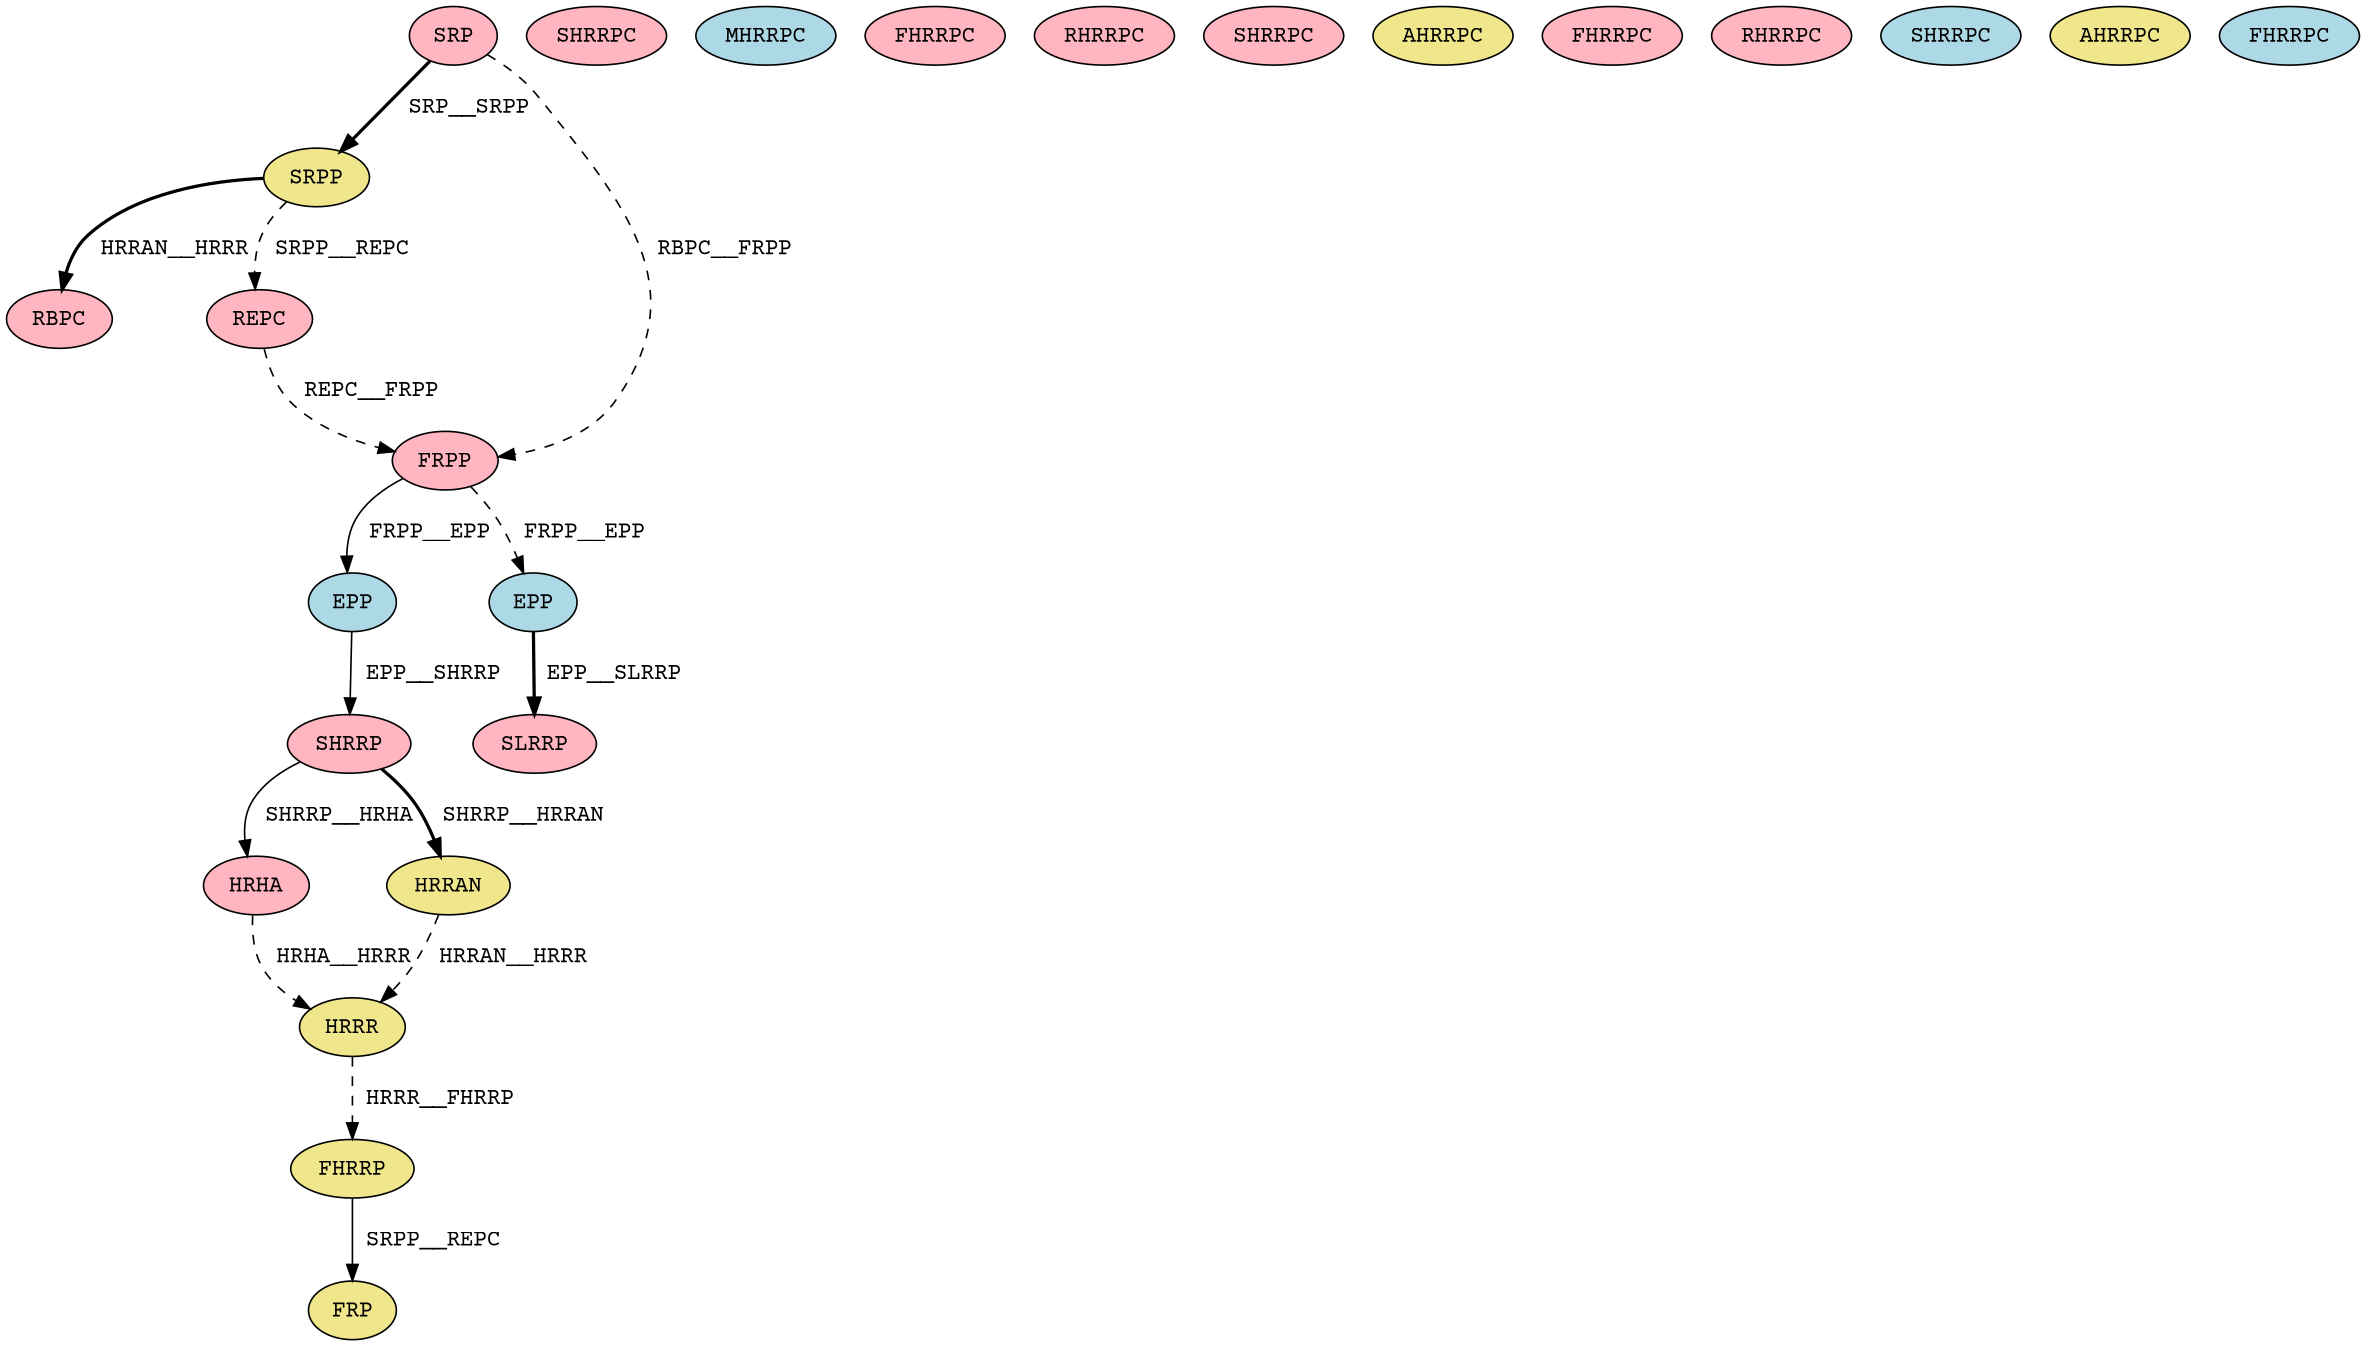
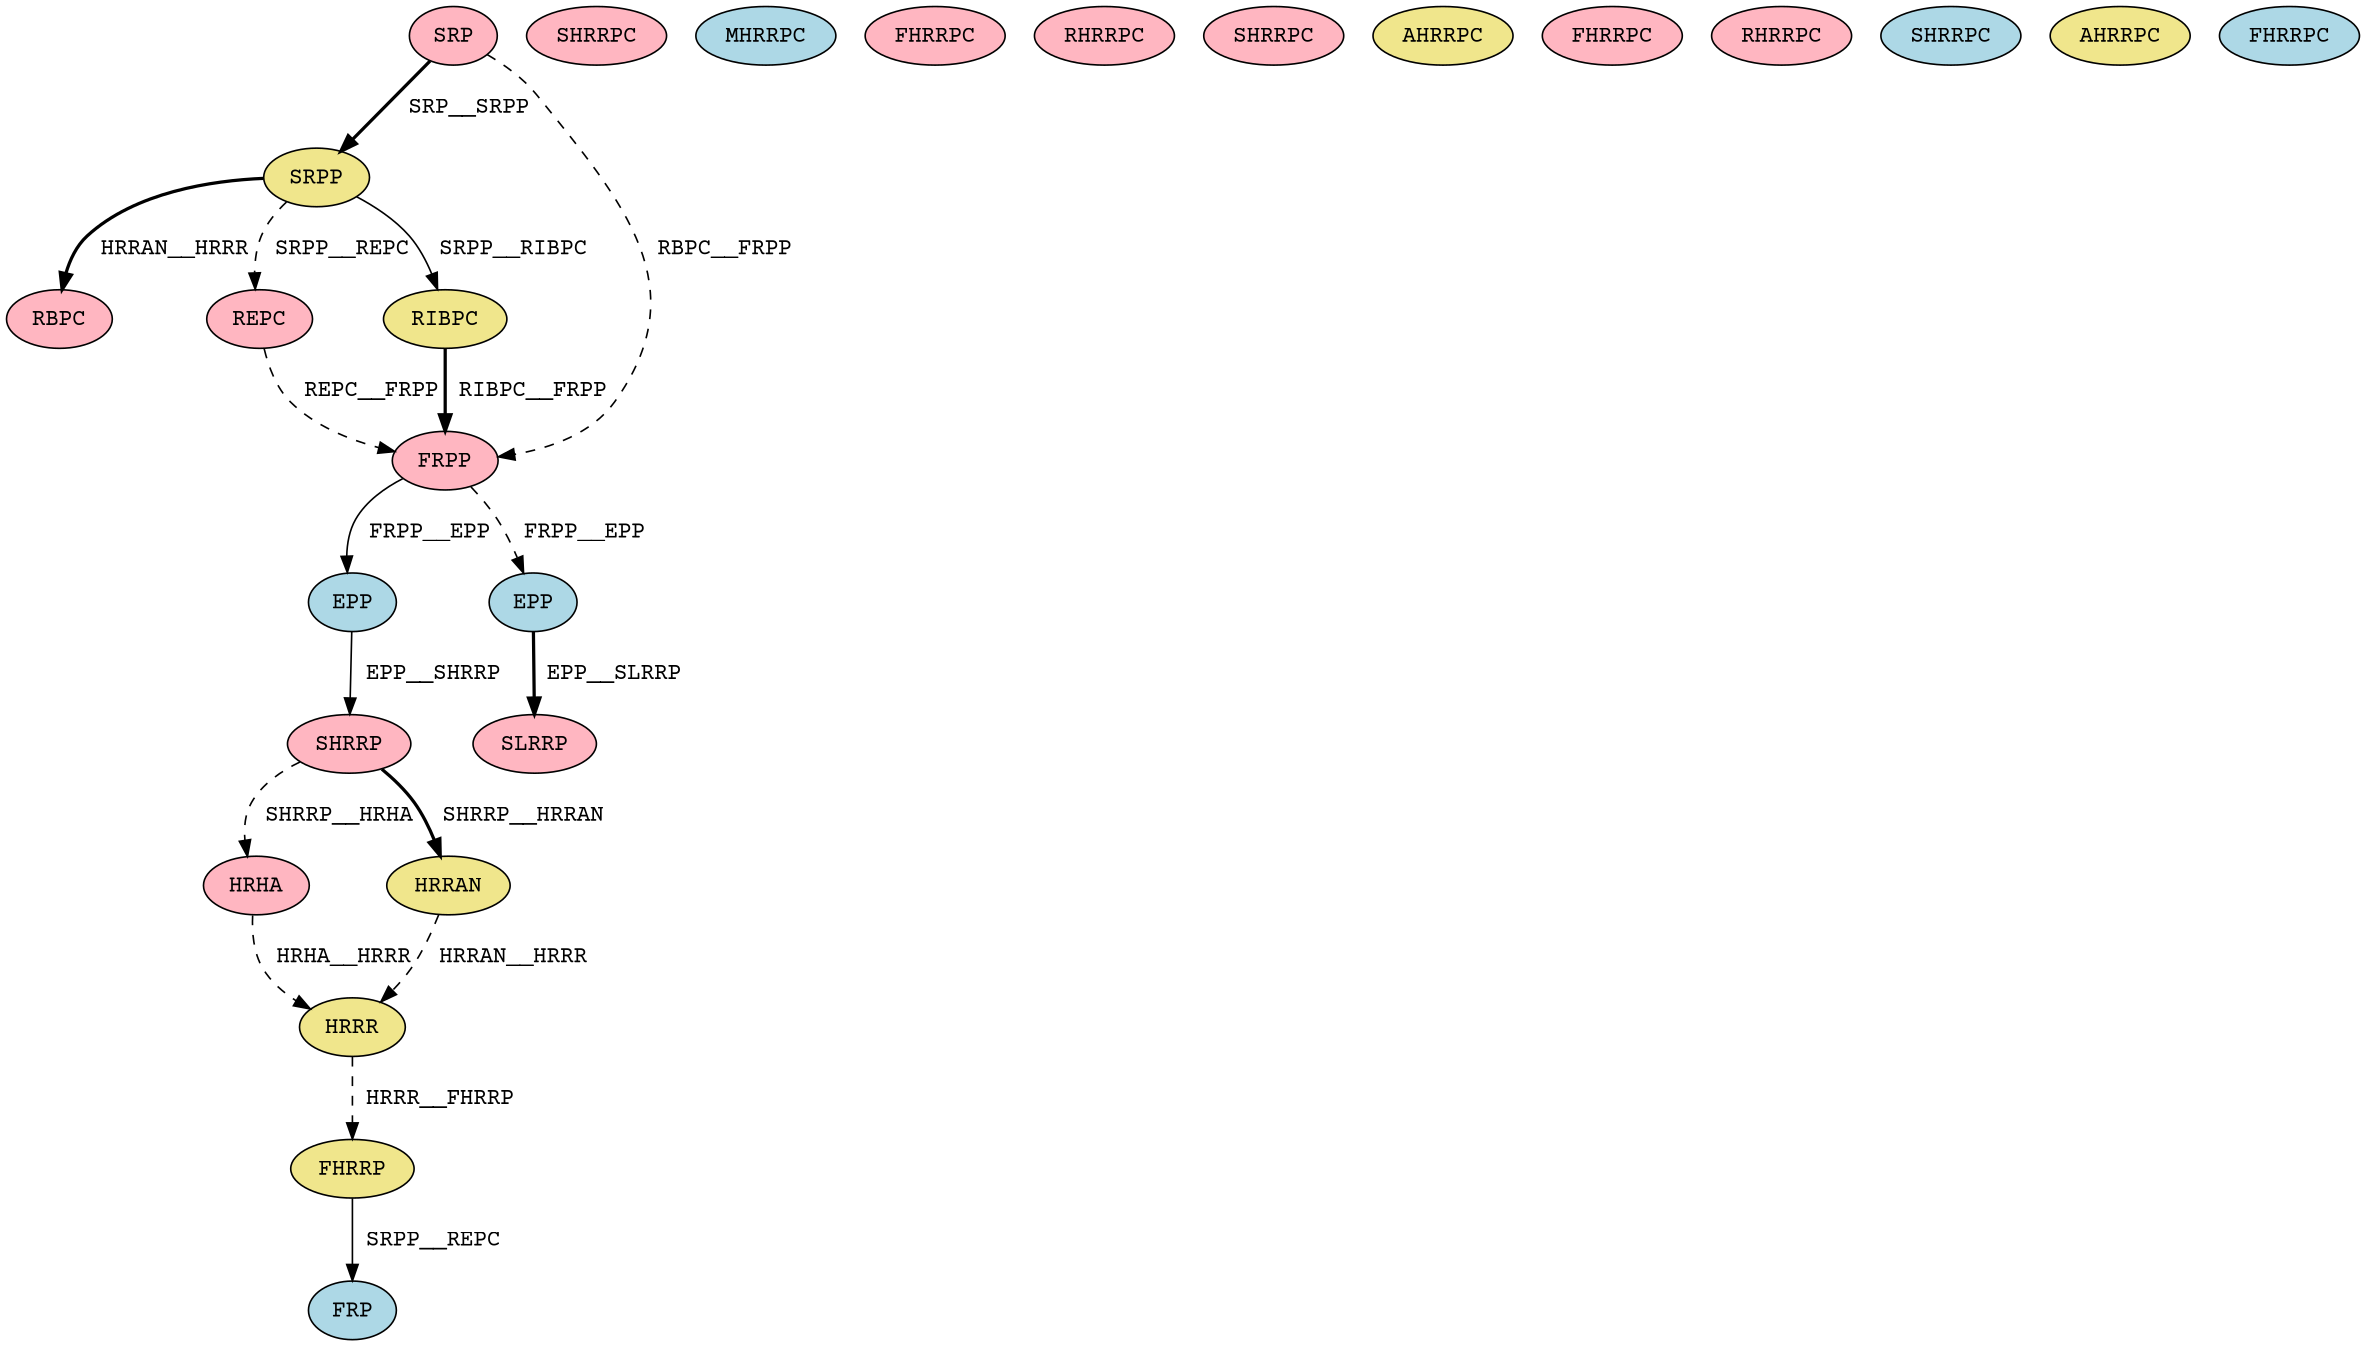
  digraph {
    fontname="Courier Prime"
    node [color=black fillcolor=lightpink fontcolor=black fontname="Courier Prime" style=filled]
    edge [color=black fontcolor=black fontname="Courier Prime" style=dashed]
    n1 [label=SRP]
    n2 [fillcolor=khaki label=SRPP]
    n3 [label=FRPP]
    n4 [label=RBPC]
    n5 [label=REPC]
+   n6 [fillcolor=khaki label=RIBPC]
    n7 [fillcolor=lightblue label=EPP]
    n8 [fillcolor=lightblue label=EPP]
    n9 [label=SHRRP]
    n10 [label=SLRRP]
    n11 [label=HRHA]
    n12 [fillcolor=khaki label=HRRAN]
    n13 [fillcolor=khaki label=HRRR]
    n14 [label=SHRRPC]
    n15 [fillcolor=lightblue label=MHRRPC]
    n16 [fillcolor=khaki label=FHRRP]
    n17 [label=FHRRPC]
    n18 [label=RHRRPC]
    n19 [label=SHRRPC]
    n20 [fillcolor=khaki label=AHRRPC]
    n21 [label=FHRRPC]
    n22 [label=RHRRPC]
    n23 [fillcolor=lightblue label=SHRRPC]
    n24 [fillcolor=khaki label=AHRRPC]
    n25 [fillcolor=lightblue label=FHRRPC]
-   n26 [fillcolor=khaki label=FRP]
+   n26 [fillcolor=lightblue label=FRP]
    n1 -> n2 [label=" SRP__SRPP" style=bold]
    n1 -> n3 [label=" RBPC__FRPP"]
    n2 -> n4 [label=" HRRAN__HRRR" style=bold]
    n2 -> n5 [label=" SRPP__REPC"]
+   n2 -> n6 [label=" SRPP__RIBPC" style=solid]
    n3 -> n7 [label=" FRPP__EPP" style=solid]
    n3 -> n8 [label=" FRPP__EPP"]
    n5 -> n3 [label=" REPC__FRPP"]
+   n6 -> n3 [label=" RIBPC__FRPP" style=bold]
    n7 -> n9 [label=" EPP__SHRRP" style=solid]
    n8 -> n10 [label=" EPP__SLRRP" style=bold]
-   n9 -> n11 [label=" SHRRP__HRHA" style=solid]
+   n9 -> n11 [label=" SHRRP__HRHA"]
    n9 -> n12 [label=" SHRRP__HRRAN" style=bold]
    n11 -> n13 [label=" HRHA__HRRR"]
    n12 -> n13 [label=" HRRAN__HRRR"]
    n13 -> n16 [label=" HRRR__FHRRP"]
    n16 -> n26 [label=" SRPP__REPC" style=solid]
  }
